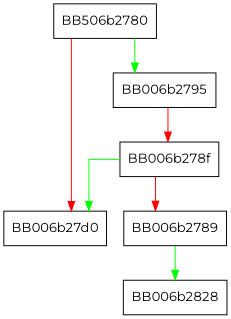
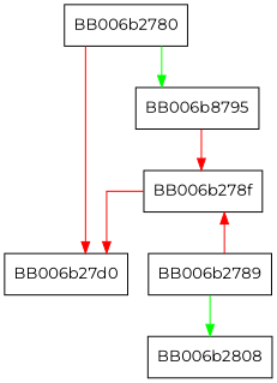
  digraph {
    fontname=Montserrat
    splines=ortho
    node [fontname=Montserrat shape=box]
    edge [color=green fontname=Montserrat]
-   BB006b2780 [label=BB506b2780]
-   BB006b2795
+   BB006b2780
+   BB006b2795 [label=BB006b8795]
    BB006b27d0
    BB006b278f
    BB006b2789
-   BB006b2808 [label=BB006b2828]
+   BB006b2808
    BB006b2780 -> BB006b2795
    BB006b2780 -> BB006b27d0 [color=red]
    BB006b2795 -> BB006b278f [color=red]
-   BB006b278f -> BB006b27d0
-   BB006b278f -> BB006b2789 [color=red]
+   BB006b278f -> BB006b27d0 [color=red]
+   BB006b2789 -> BB006b278f [color=red]
    BB006b2789 -> BB006b2808
  }
